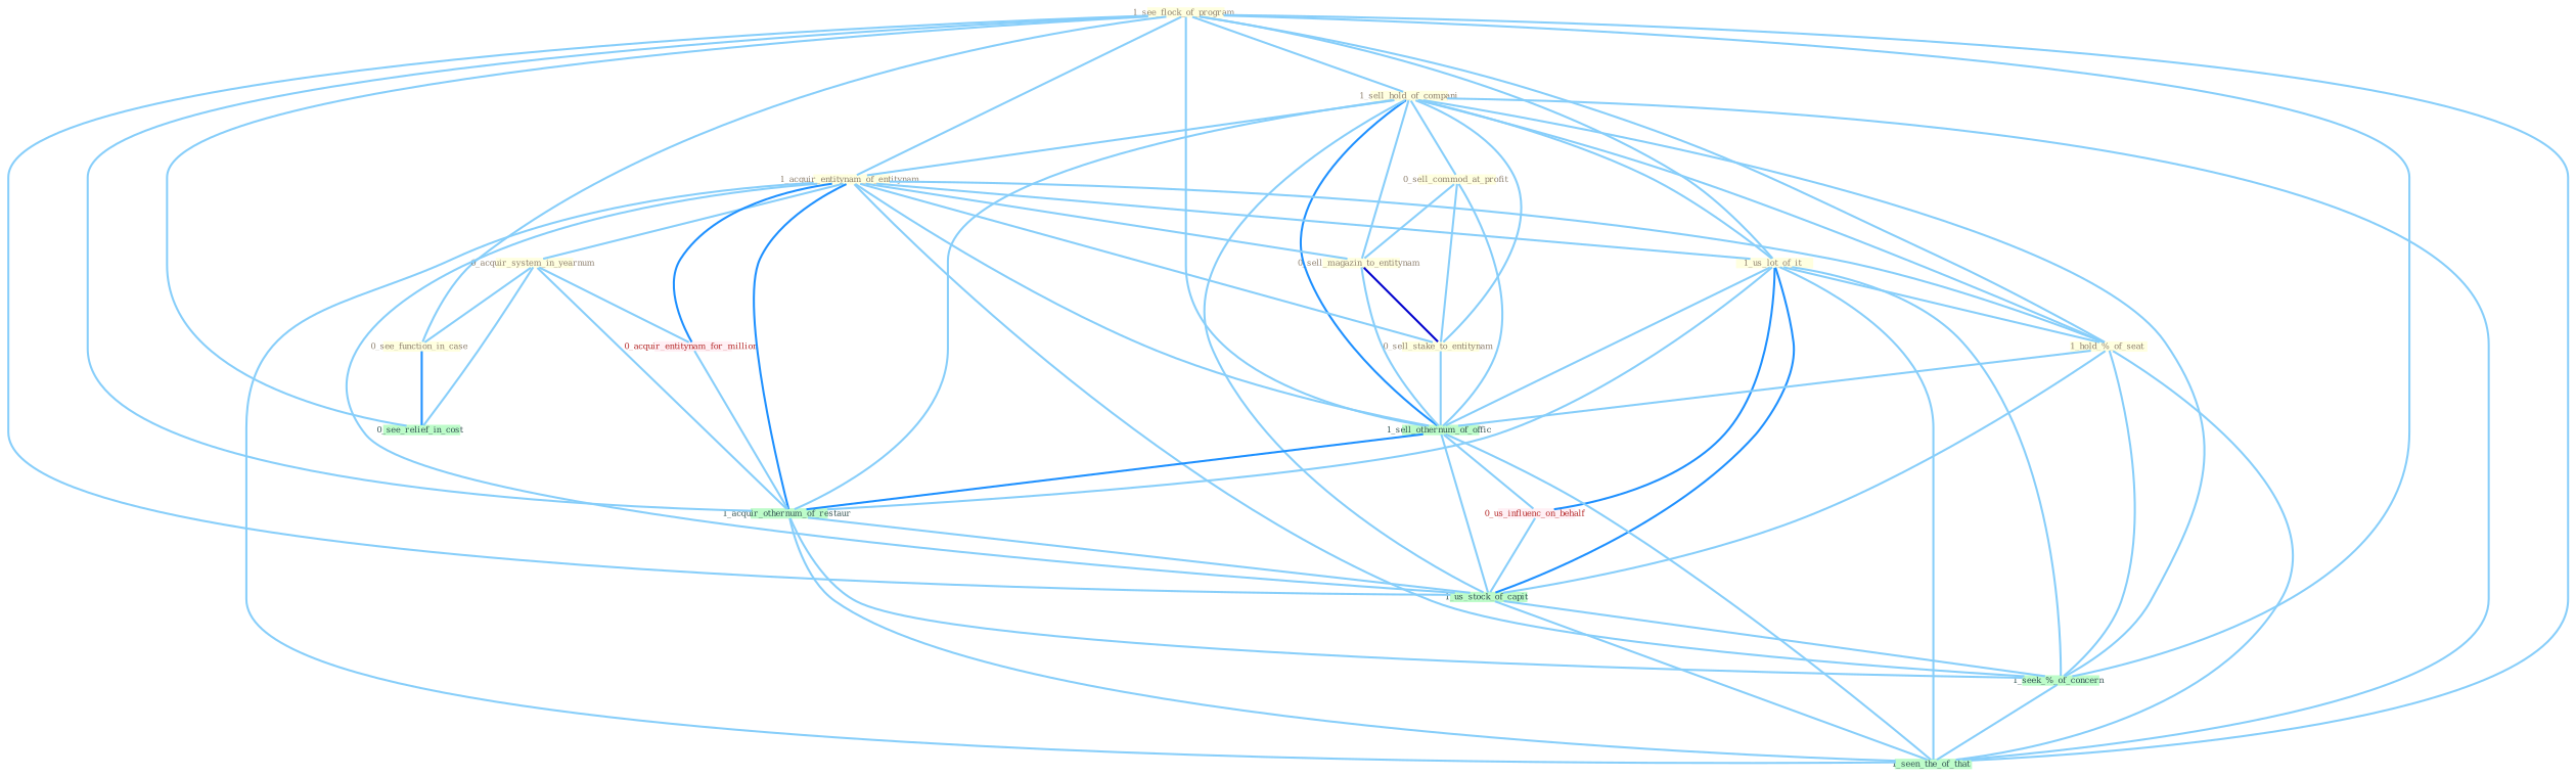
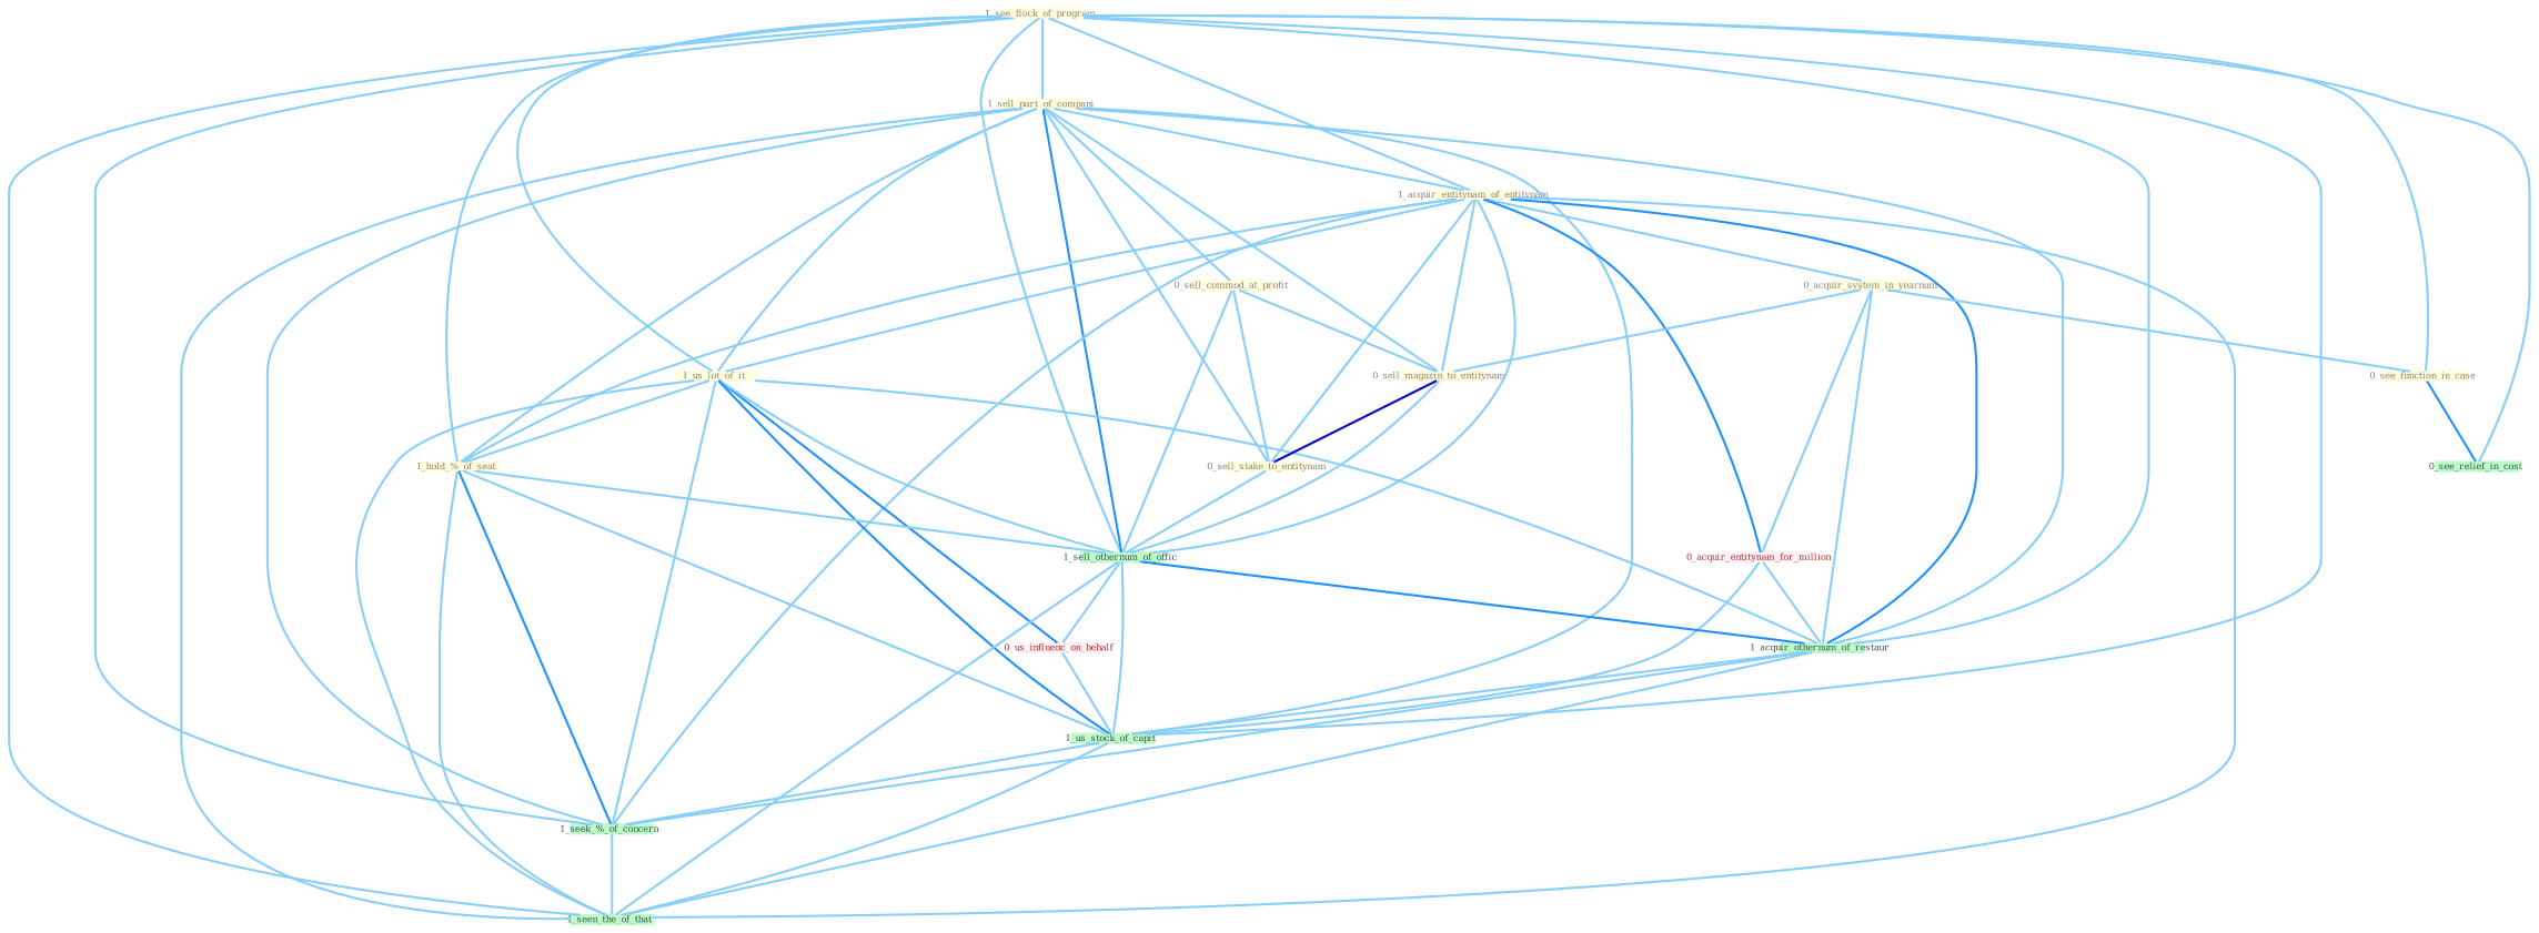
  graph {
    node [color="#ffffe0" fixedsize=true fontcolor="#8b7d6b" fontsize=4 shape=polygon style=filled]
    edge [color="#87cefa" w=1]
    "1_see_flock_of_program " [height=.06 width=.5]
-   "1_sell_part_of_compani " [height=.06 width=.5 label="1_sell_hold_of_compani"]
+   "1_sell_part_of_compani " [height=.06 width=.5]
    "1_acquir_entitynam_of_entitynam " [height=.06 width=.5]
    "1_us_lot_of_it " [height=.06 width=.5]
    "0_sell_commod_at_profit " [height=.06 width=.5]
    "0_acquir_system_in_yearnum " [height=.06 width=.5]
    "0_sell_magazin_to_entitynam " [height=.06 width=.5]
    "0_see_function_in_case " [height=.06 width=.5]
    "0_sell_stake_to_entitynam " [height=.06 width=.5]
    "1_hold_%_of_seat " [height=.06 width=.5]
    "0_acquir_entitynam_for_million " [color="#fff0f5" fontcolor="#b22222" height=.06 width=.5]
    "0_us_influenc_on_behalf " [color="#fff0f5" fontcolor="#b22222" height=.06 width=.5]
    "1_sell_othernum_of_offic " [color="#BDFCC9" fontcolor="#2f4f4f" height=.06 width=.5]
    "0_see_relief_in_cost " [color="#BDFCC9" fontcolor="#2f4f4f" height=.06 width=.5]
    "1_acquir_othernum_of_restaur " [color="#BDFCC9" fontcolor="#2f4f4f" height=.06 width=.5]
    "1_us_stock_of_capit " [color="#BDFCC9" fontcolor="#2f4f4f" height=.06 width=.5]
    "1_seek_%_of_concern " [color="#BDFCC9" fontcolor="#2f4f4f" height=.06 width=.5]
    "1_seen_the_of_that " [color="#BDFCC9" fontcolor="#2f4f4f" height=.06 width=.5]
    subgraph sub_1 {
      "1_see_flock_of_program "
      "1_sell_part_of_compani "
      "1_acquir_entitynam_of_entitynam "
      "1_us_lot_of_it "
      "0_sell_commod_at_profit "
      "0_acquir_system_in_yearnum "
      "0_sell_magazin_to_entitynam "
      "0_see_function_in_case "
      "0_sell_stake_to_entitynam "
      "1_hold_%_of_seat "
    }
    subgraph sub_2 {
      "0_acquir_entitynam_for_million "
      "0_us_influenc_on_behalf "
    }
    "1_see_flock_of_program " -- "1_sell_part_of_compani "
    "1_see_flock_of_program " -- "1_acquir_entitynam_of_entitynam "
    "1_see_flock_of_program " -- "1_us_lot_of_it "
    "1_see_flock_of_program " -- "0_see_function_in_case "
    "1_see_flock_of_program " -- "1_hold_%_of_seat "
    "1_see_flock_of_program " -- "1_sell_othernum_of_offic "
    "1_see_flock_of_program " -- "0_see_relief_in_cost "
    "1_see_flock_of_program " -- "1_acquir_othernum_of_restaur "
    "1_see_flock_of_program " -- "1_us_stock_of_capit "
    "1_see_flock_of_program " -- "1_seek_%_of_concern "
    "1_see_flock_of_program " -- "1_seen_the_of_that "
    "1_sell_part_of_compani " -- "1_acquir_entitynam_of_entitynam "
    "1_sell_part_of_compani " -- "1_us_lot_of_it "
    "1_sell_part_of_compani " -- "0_sell_commod_at_profit "
    "1_sell_part_of_compani " -- "0_sell_magazin_to_entitynam "
    "1_sell_part_of_compani " -- "0_sell_stake_to_entitynam "
    "1_sell_part_of_compani " -- "1_hold_%_of_seat "
    "1_sell_part_of_compani " -- "1_sell_othernum_of_offic " [color="#1e90ff" w=2]
    "1_sell_part_of_compani " -- "1_acquir_othernum_of_restaur "
    "1_sell_part_of_compani " -- "1_us_stock_of_capit "
    "1_sell_part_of_compani " -- "1_seek_%_of_concern "
    "1_sell_part_of_compani " -- "1_seen_the_of_that "
    "1_acquir_entitynam_of_entitynam " -- "1_us_lot_of_it "
    "1_acquir_entitynam_of_entitynam " -- "0_acquir_system_in_yearnum "
    "1_acquir_entitynam_of_entitynam " -- "0_sell_magazin_to_entitynam "
    "1_acquir_entitynam_of_entitynam " -- "0_sell_stake_to_entitynam "
    "1_acquir_entitynam_of_entitynam " -- "1_hold_%_of_seat "
    "1_acquir_entitynam_of_entitynam " -- "0_acquir_entitynam_for_million " [color="#1e90ff" w=2]
    "1_acquir_entitynam_of_entitynam " -- "1_sell_othernum_of_offic "
    "1_acquir_entitynam_of_entitynam " -- "1_acquir_othernum_of_restaur " [color="#1e90ff" w=2]
-   "1_acquir_entitynam_of_entitynam " -- "1_us_stock_of_capit "
+   "0_acquir_entitynam_for_million " -- "1_us_stock_of_capit "
    "1_acquir_entitynam_of_entitynam " -- "1_seek_%_of_concern "
    "1_acquir_entitynam_of_entitynam " -- "1_seen_the_of_that "
    "1_us_lot_of_it " -- "1_hold_%_of_seat "
    "1_us_lot_of_it " -- "0_us_influenc_on_behalf " [color="#1e90ff"]
    "1_us_lot_of_it " -- "1_sell_othernum_of_offic "
    "1_us_lot_of_it " -- "1_acquir_othernum_of_restaur "
    "1_us_lot_of_it " -- "1_us_stock_of_capit " [color="#1e90ff" w=2]
    "1_us_lot_of_it " -- "1_seek_%_of_concern "
    "1_us_lot_of_it " -- "1_seen_the_of_that "
    "0_sell_commod_at_profit " -- "0_sell_magazin_to_entitynam "
    "0_sell_commod_at_profit " -- "0_sell_stake_to_entitynam "
    "0_sell_commod_at_profit " -- "1_sell_othernum_of_offic "
    "0_acquir_system_in_yearnum " -- "0_see_function_in_case "
    "0_acquir_system_in_yearnum " -- "0_acquir_entitynam_for_million "
-   "0_acquir_system_in_yearnum " -- "0_see_relief_in_cost "
+   "0_acquir_system_in_yearnum " -- "0_sell_magazin_to_entitynam "
    "0_acquir_system_in_yearnum " -- "1_acquir_othernum_of_restaur "
    "0_sell_magazin_to_entitynam " -- "0_sell_stake_to_entitynam " [color="#0000cd" w=3]
    "0_sell_magazin_to_entitynam " -- "1_sell_othernum_of_offic "
    "0_see_function_in_case " -- "0_see_relief_in_cost " [color="#1e90ff" w=2]
    "0_sell_stake_to_entitynam " -- "1_sell_othernum_of_offic "
    "1_hold_%_of_seat " -- "1_sell_othernum_of_offic "
    "1_hold_%_of_seat " -- "1_us_stock_of_capit "
-   "1_hold_%_of_seat " -- "1_seek_%_of_concern " [w=2]
+   "1_hold_%_of_seat " -- "1_seek_%_of_concern " [color="#1e90ff" w=2]
    "1_hold_%_of_seat " -- "1_seen_the_of_that "
    "0_acquir_entitynam_for_million " -- "1_acquir_othernum_of_restaur "
    "0_us_influenc_on_behalf " -- "1_us_stock_of_capit "
    "1_sell_othernum_of_offic " -- "0_us_influenc_on_behalf "
    "1_sell_othernum_of_offic " -- "1_acquir_othernum_of_restaur " [color="#1e90ff" w=2]
    "1_sell_othernum_of_offic " -- "1_us_stock_of_capit "
    "1_sell_othernum_of_offic " -- "1_seen_the_of_that "
    "1_acquir_othernum_of_restaur " -- "1_us_stock_of_capit "
    "1_acquir_othernum_of_restaur " -- "1_seek_%_of_concern "
    "1_acquir_othernum_of_restaur " -- "1_seen_the_of_that "
    "1_us_stock_of_capit " -- "1_seek_%_of_concern "
    "1_us_stock_of_capit " -- "1_seen_the_of_that "
    "1_seek_%_of_concern " -- "1_seen_the_of_that "
  }
